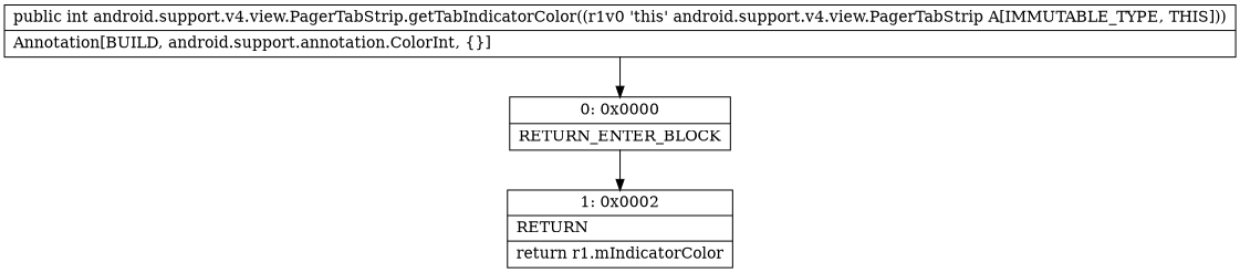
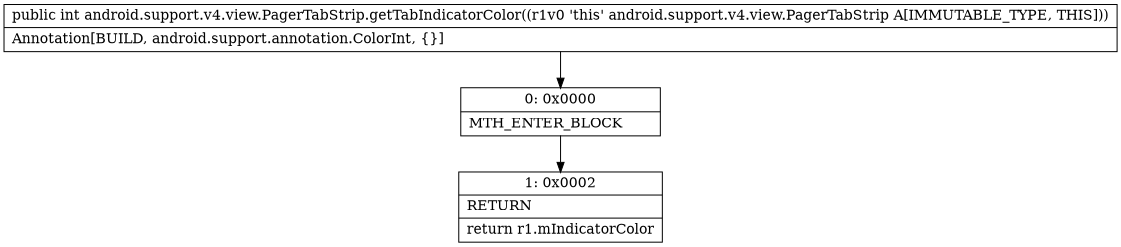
  digraph {
    node [shape=record]
-   n1 [label="{0\:\ 0x0000|RETURN_ENTER_BLOCK\l}"]
+   n1 [label="{0\:\ 0x0000|MTH_ENTER_BLOCK\l}"]
    n2 [label="{1\:\ 0x0002|RETURN\l|return r1.mIndicatorColor\l}"]
    n3 [label="{public int android.support.v4.view.PagerTabStrip.getTabIndicatorColor((r1v0 'this' android.support.v4.view.PagerTabStrip A[IMMUTABLE_TYPE, THIS]))  | Annotation[BUILD, android.support.annotation.ColorInt, \{\}]\l}"]
    n1 -> n2
    n3 -> n1
  }
